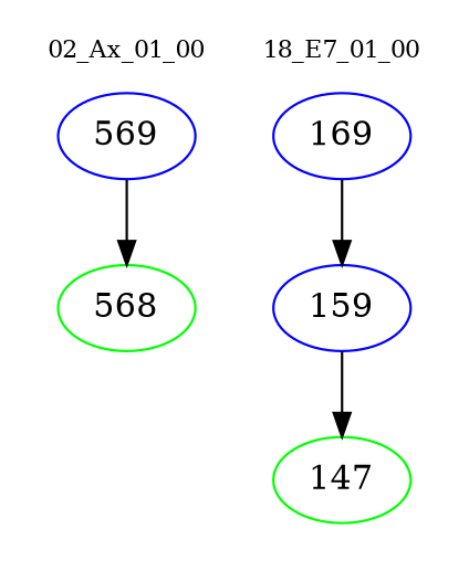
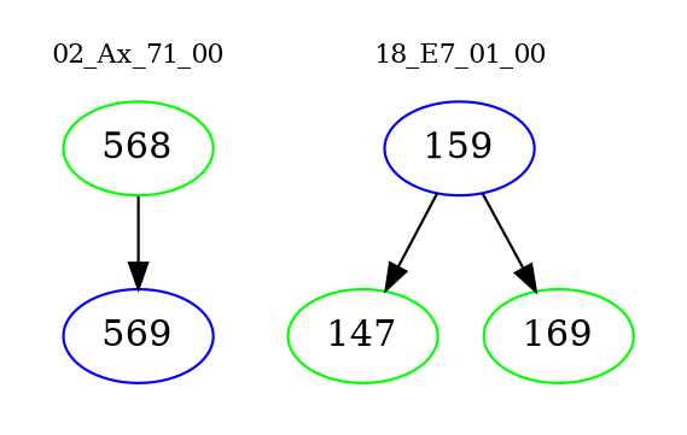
  digraph {
    fontname="DejaVu Serif"
    node [color=green fontname="DejaVu Serif"]
    edge [color=black fontname="DejaVu Serif"]
    n1 [color=blue label=569]
    n2 [label=568]
    n3 [color=blue label=159]
    n4 [label=147]
-   n5 [color=blue label=169]
+   n5 [label=169]
    subgraph cluster_1 {
      color=white
      fontsize=10
-     label="02_Ax_01_00"
+     label="02_Ax_71_00"
      n1
      n2
    }
    subgraph cluster_2 {
      color=white
      fontsize=10
      label="18_E7_01_00"
      n3
      n4
      n5
    }
-   n1 -> n2
+   n2 -> n1
    n3 -> n4
-   n5 -> n3
+   n3 -> n5
  }
